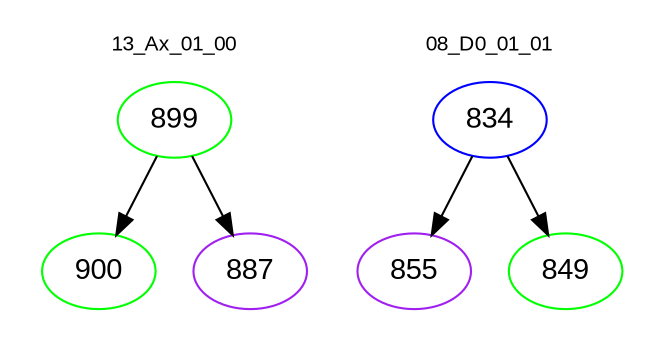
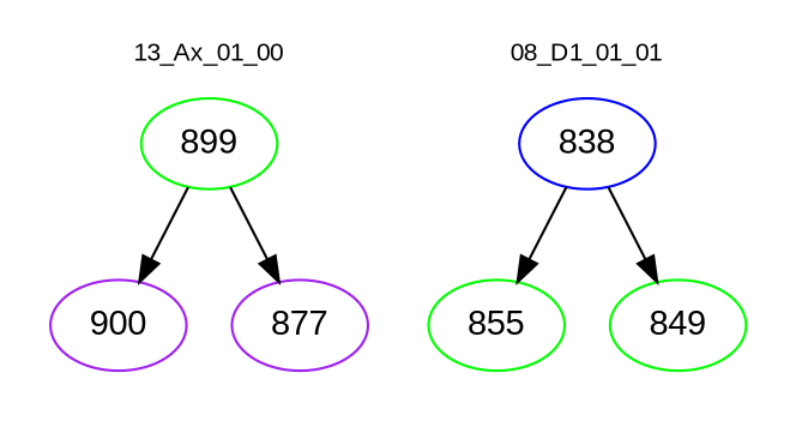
  digraph {
    fontname="Liberation Sans"
    node [color=green fontname="Liberation Sans"]
    edge [color=black fontname="Liberation Sans"]
    n1 [label=899]
-   n2 [label=900]
-   n3 [color=purple label=887]
-   n4 [color=blue label=834]
-   n5 [color=purple label=855]
+   n2 [color=purple label=900]
+   n3 [color=purple label=877]
+   n4 [color=blue label=838]
+   n5 [label=855]
    n6 [label=849]
    subgraph cluster_1 {
      color=white
      fontsize=10
      label="13_Ax_01_00"
      n1
      n2
      n3
    }
    subgraph cluster_2 {
      color=white
      fontsize=10
-     label="08_D0_01_01"
+     label="08_D1_01_01"
      n4
      n5
      n6
    }
    n1 -> n2
    n1 -> n3
    n4 -> n5
    n4 -> n6
  }
